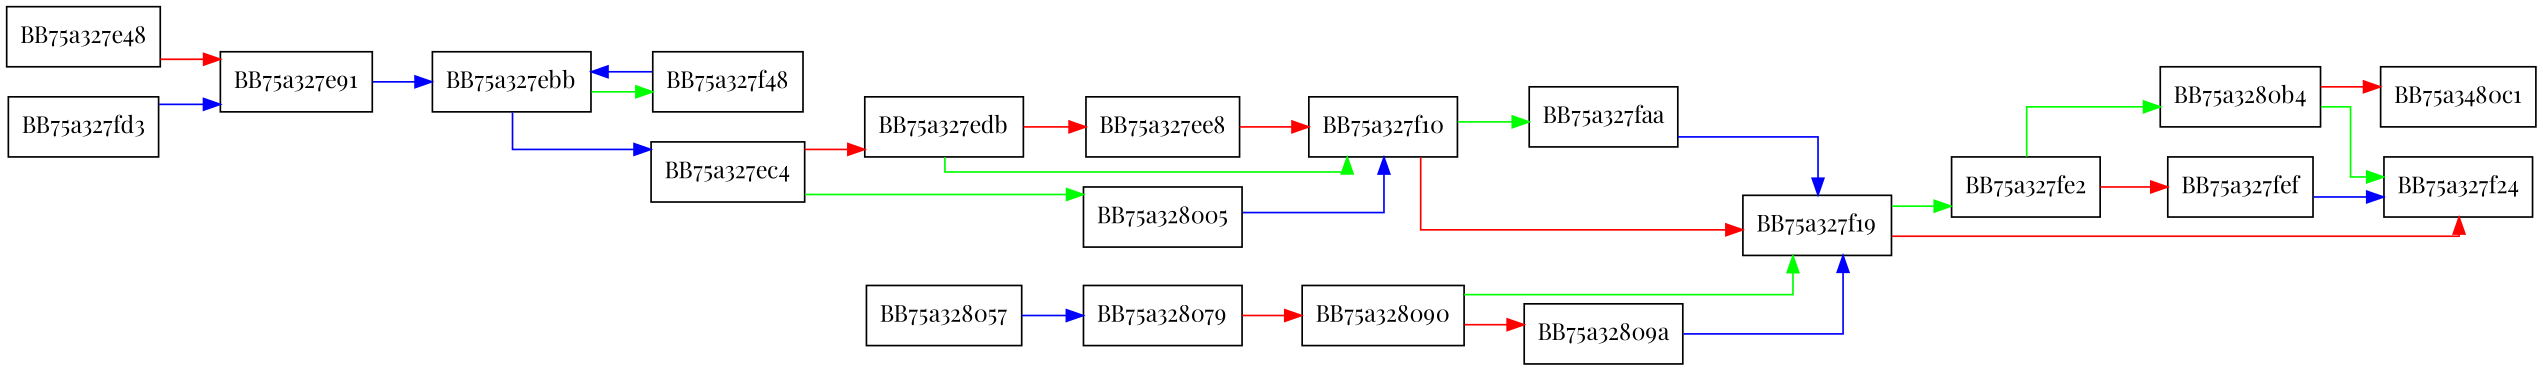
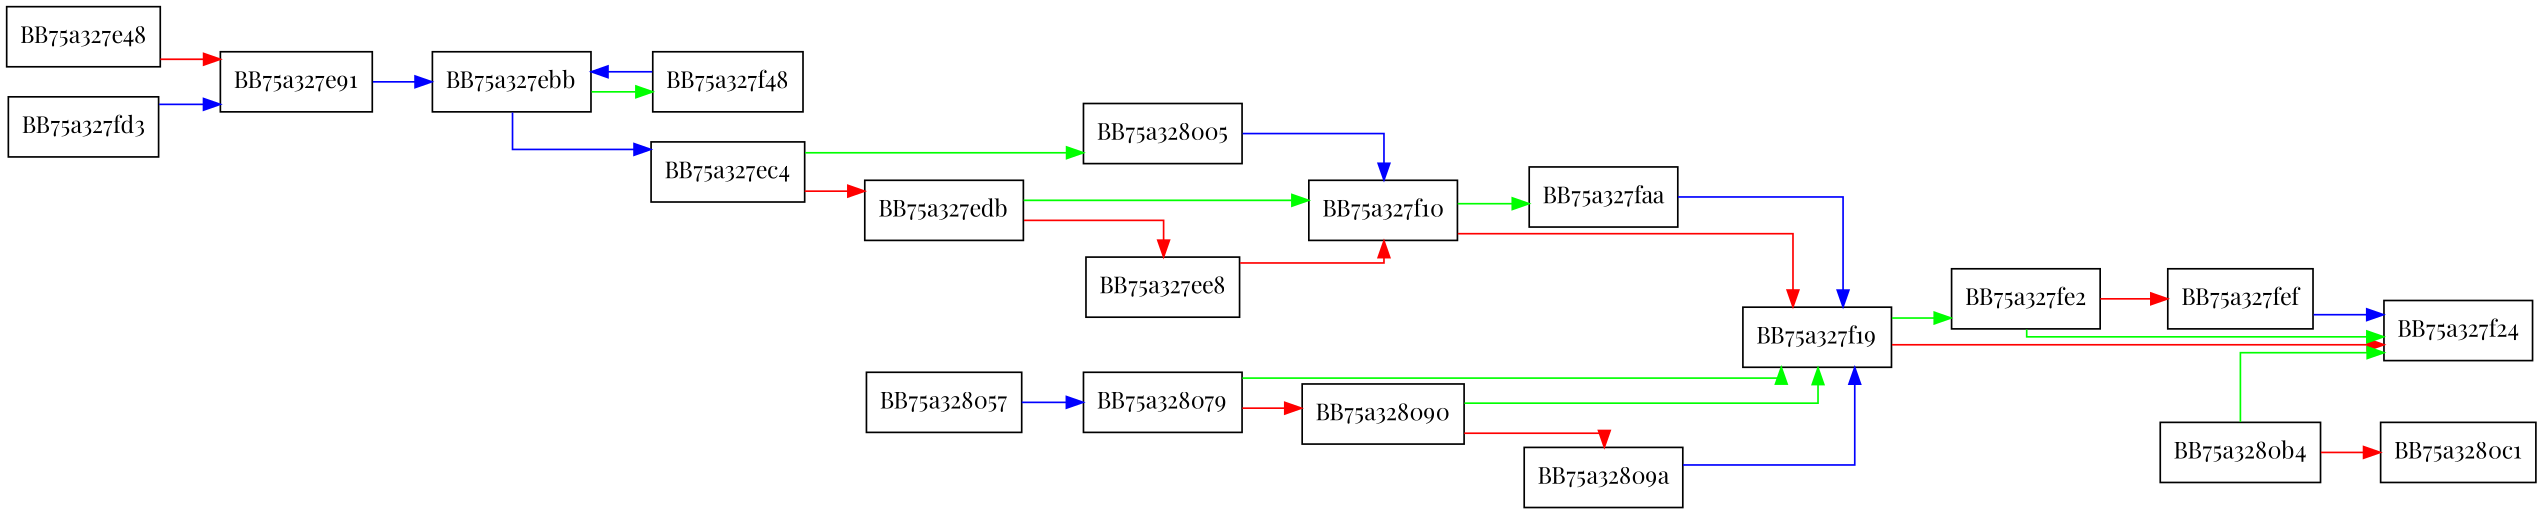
  digraph {
    fontname="Playfair Display"
    rankdir=LR
    splines=ortho
    node [fontname="Playfair Display" shape=box]
    edge [color=red fontname="Playfair Display"]
    BB75a327e48
    BB75a327e91
    BB75a327ebb
    BB75a328057
    BB75a328079
    BB75a327fd3
    BB75a327f48
    BB75a327ec4
    BB75a328005
    BB75a327edb
    BB75a327f10
    BB75a327ee8
    BB75a327faa
    BB75a327f19
    BB75a327fe2
    BB75a327f24
    BB75a3280b4
    BB75a327fef
-   BB75a3280c1 [label=BB75a3480c1]
+   BB75a3280c1
    BB75a328090
    BB75a32809a
    BB75a327e48 -> BB75a327e91
    BB75a327e91 -> BB75a327ebb [color=blue]
    BB75a327ebb -> BB75a327f48 [color=green]
    BB75a327ebb -> BB75a327ec4 [color=blue]
    BB75a328057 -> BB75a328079 [color=blue]
+   BB75a328079 -> BB75a327f19 [color=green]
    BB75a328079 -> BB75a328090
    BB75a327fd3 -> BB75a327e91 [color=blue]
    BB75a327f48 -> BB75a327ebb [color=blue]
    BB75a327ec4 -> BB75a328005 [color=green]
    BB75a327ec4 -> BB75a327edb
    BB75a328005 -> BB75a327f10 [color=blue]
    BB75a327edb -> BB75a327f10 [color=green]
    BB75a327edb -> BB75a327ee8
    BB75a327f10 -> BB75a327faa [color=green]
    BB75a327f10 -> BB75a327f19
    BB75a327ee8 -> BB75a327f10
    BB75a327faa -> BB75a327f19 [color=blue]
    BB75a327f19 -> BB75a327fe2 [color=green]
    BB75a327f19 -> BB75a327f24
-   BB75a327fe2 -> BB75a3280b4 [color=green]
+   BB75a327fe2 -> BB75a327f24 [color=green]
    BB75a327fe2 -> BB75a327fef
    BB75a3280b4 -> BB75a327f24 [color=green]
    BB75a3280b4 -> BB75a3280c1
    BB75a327fef -> BB75a327f24 [color=blue]
    BB75a328090 -> BB75a327f19 [color=green]
    BB75a328090 -> BB75a32809a
    BB75a32809a -> BB75a327f19 [color=blue]
  }
